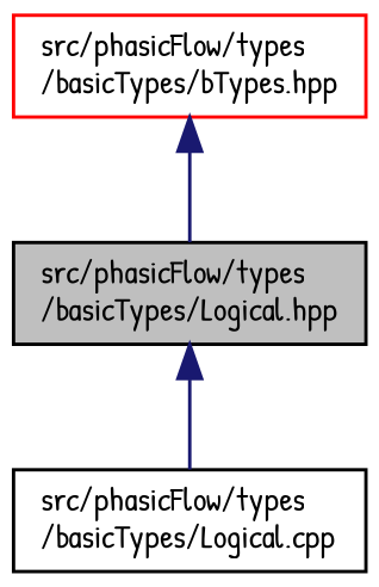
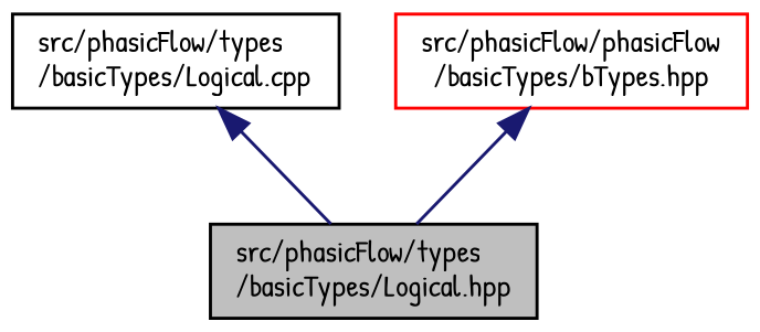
  digraph {
    fontname="Patrick Hand"
    node [color=black fillcolor=white fontname="Patrick Hand" fontsize=10 shape=record style=filled]
    edge [color=midnightblue dir=back fontname="Patrick Hand" fontsize=10 labelfontname=Helvetica labelfontsize=10 style=solid]
    n1 [fillcolor=grey75 fontcolor=black height=0.2 label="src/phasicFlow/types\l/basicTypes/Logical.hpp" width=0.4]
    n2 [height=0.2 label="src/phasicFlow/types\l/basicTypes/Logical.cpp" width=0.4]
-   n3 [color=red height=0.2 label="src/phasicFlow/types\l/basicTypes/bTypes.hpp" width=0.4]
-   n1 -> n2
+   n3 [color=red height=0.2 label="src/phasicFlow/phasicFlow\l/basicTypes/bTypes.hpp" width=0.4]
+   n2 -> n1
    n3 -> n1
  }
